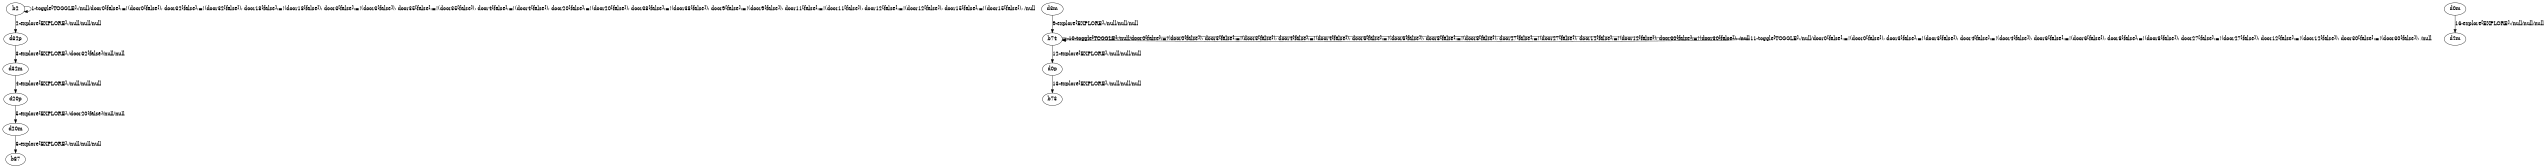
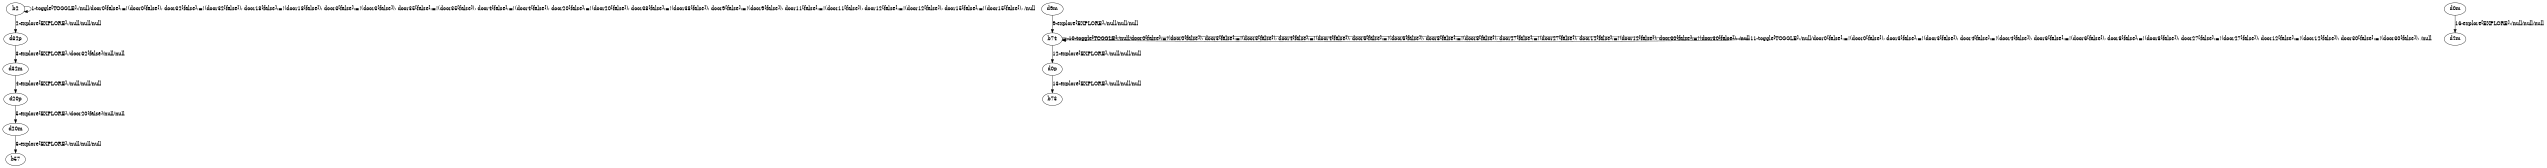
  digraph {
    b2
    d32p
    d32m
    d20p
    d20m
-   b87
-   d9m [label=d3m]
+   b87 [label=b57]
+   d9m
    b74
    d0p
    b73
    d0m
    d2m
    b2 -> b2 [label="1-toggle[TOGGLE];/null/door0[false]:=!(door0[false]); door32[false]:=!(door32[false]); door18[false]:=!(door18[false]); door3[false]:=!(door3[false]); door35[false]:=!(door35[false]); door4[false]:=!(door4[false]); door20[false]:=!(door20[false]); door38[false]:=!(door38[false]); door9[false]:=!(door9[false]); door11[false]:=!(door11[false]); door12[false]:=!(door12[false]); door15[false]:=!(door15[false]); /null"]
    b2 -> d32p [label="2-explore[EXPLORE];/null/null/null"]
    d32p -> d32m [label="3-explore[EXPLORE];/door32[false]/null/null"]
    d32m -> d20p [label="4-explore[EXPLORE];/null/null/null"]
    d20p -> d20m [label="5-explore[EXPLORE];/door20[false]/null/null"]
    d20m -> b87 [label="6-explore[EXPLORE];/null/null/null"]
    d9m -> b74 [label="9-explore[EXPLORE];/null/null/null"]
    b74 -> b74 [label="10-toggle[TOGGLE];/null/door0[false]:=!(door0[false]); door3[false]:=!(door3[false]); door4[false]:=!(door4[false]); door6[false]:=!(door6[false]); door8[false]:=!(door8[false]); door27[false]:=!(door27[false]); door12[false]:=!(door12[false]); door30[false]:=!(door30[false]); /null"]
    b74 -> b74 [label="11-toggle[TOGGLE];/null/door0[false]:=!(door0[false]); door3[false]:=!(door3[false]); door4[false]:=!(door4[false]); door6[false]:=!(door6[false]); door8[false]:=!(door8[false]); door27[false]:=!(door27[false]); door12[false]:=!(door12[false]); door30[false]:=!(door30[false]); /null"]
    b74 -> d0p [label="12-explore[EXPLORE];/null/null/null"]
    d0p -> b73 [label="13-explore[EXPLORE];/null/null/null"]
    d0m -> d2m [label="16-explore[EXPLORE];/null/null/null"]
  }
